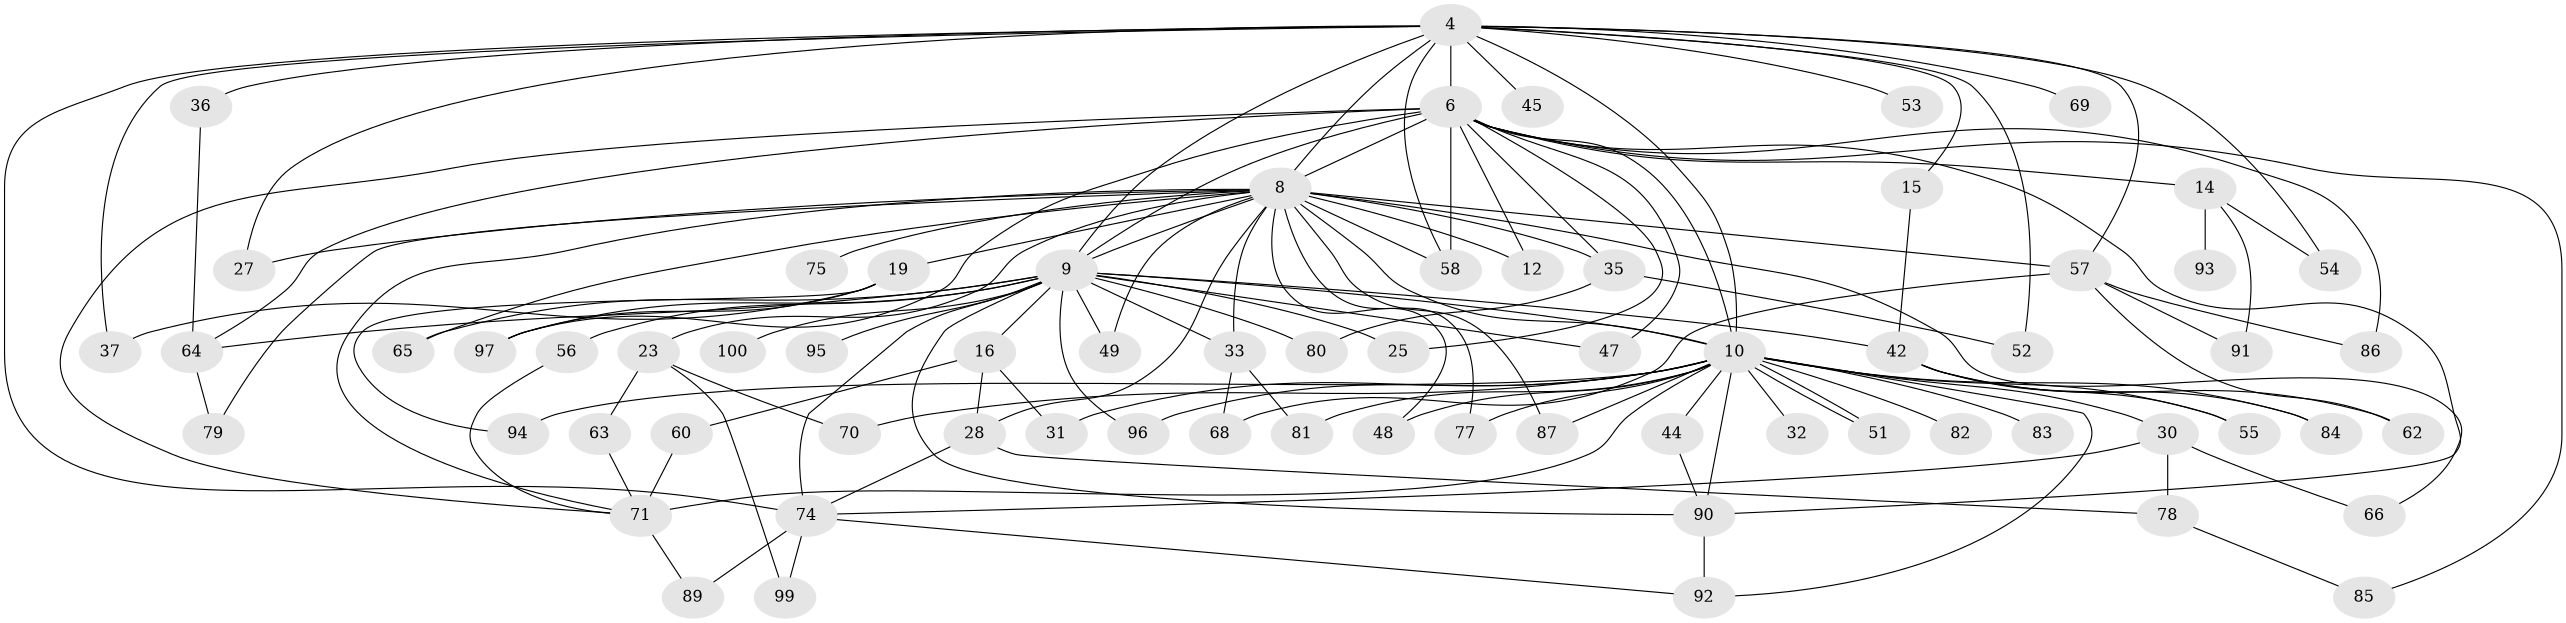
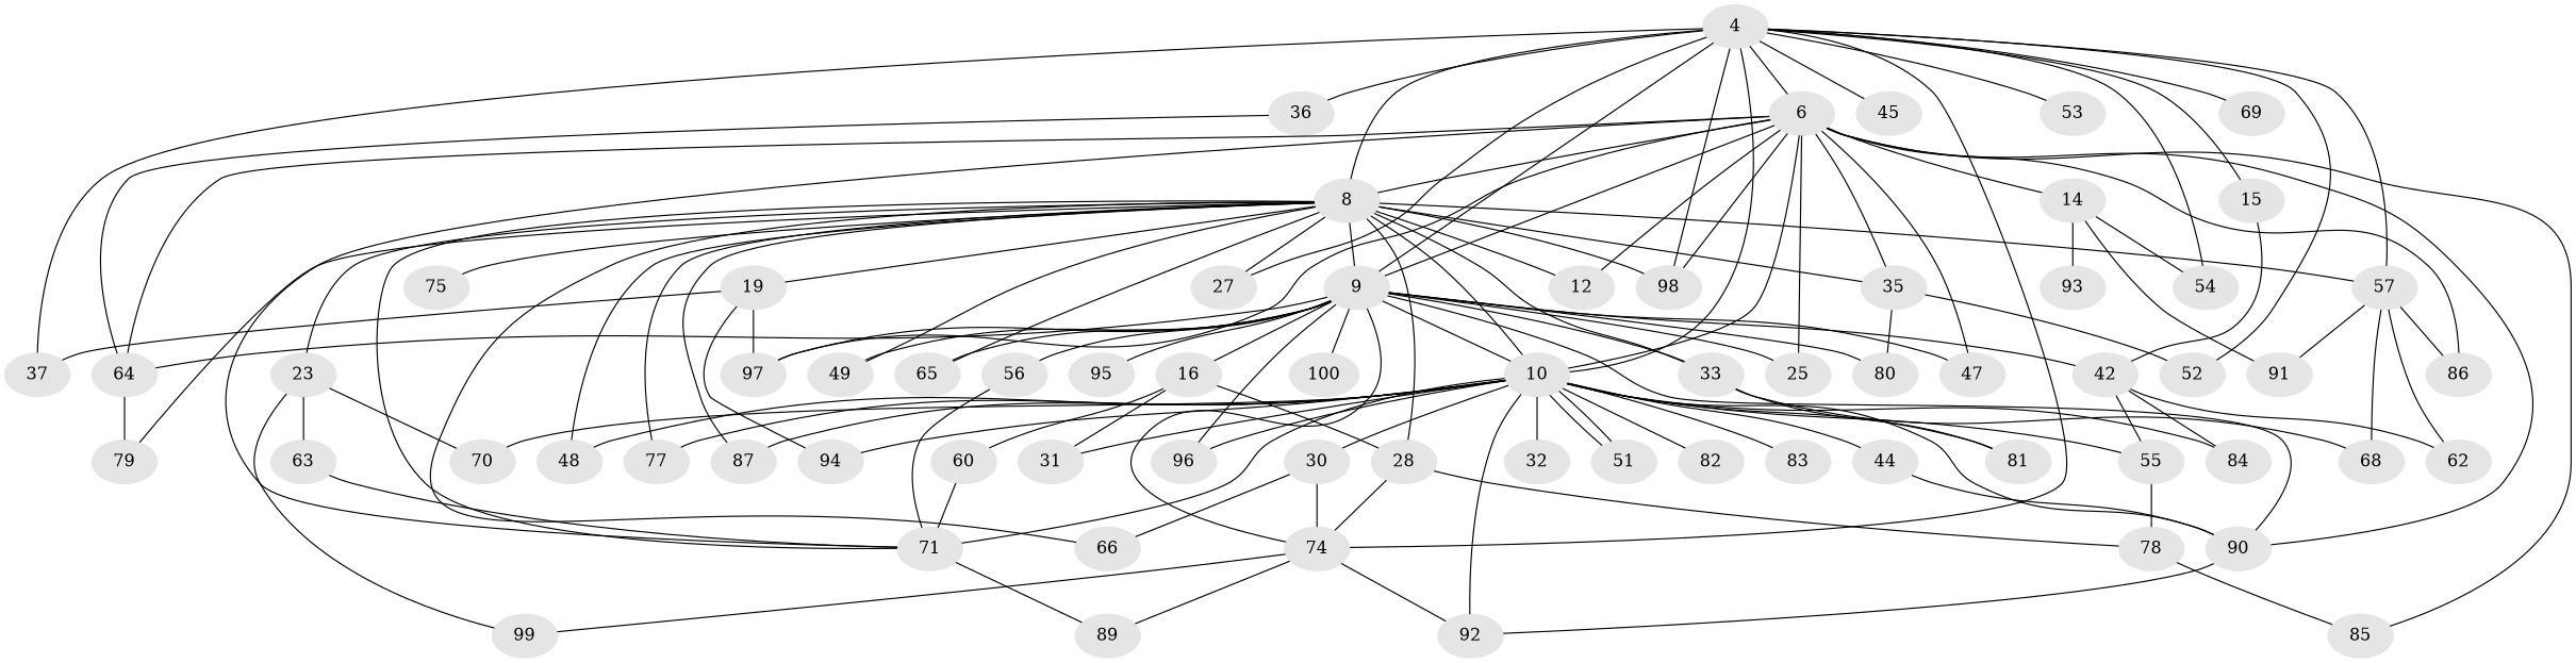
  graph {
    node [color=gray90 style=filled]
    4 [super="+1"]
    6 [super="+3"]
    8 [super="+7"]
    9 [super="+5"]
    10 [super="+2"]
    15 [super="+13"]
    27
    36 [super="+18"]
    37
    45
    52
    53 [super="+40"]
    54
    57 [super="+21"]
    69
    74 [super="+50+67"]
-   98 [super="+26+61" label=58]
+   98 [super="+26+61"]
    12
    14
    25
    35
    47
    64 [super="+24"]
    71 [super="+22+29"]
    85
    86
    90 [super="+72+34"]
    97 [super="+76"]
    19
    23
    28 [super="+17"]
    n32 [label=33]
    48 [super="+33"]
    49 [super="+46"]
    65
    66
    75
    77
    79
    87
    100
    16
    42 [super="+41"]
    56
    80
    95
    96
    30
    31
    32
    44
    51
    55
    70
    81
    82 [super="+38"]
    83
    84
    92 [super="+88"]
    94
    91
    62
    68
    99
    89
    93
    63
    78 [super="+73"]
    60
    4 -- 6 [weight=4]
    4 -- 8 [weight=4]
    4 -- 9 [weight=4]
    4 -- 10 [weight=4]
    4 -- 15
    4 -- 27
    4 -- 36 [weight=3]
    4 -- 37
    4 -- 45 [weight=2]
    4 -- 52
    4 -- 53 [weight=2]
    4 -- 54
    4 -- 57 [weight=2]
    4 -- 69
    4 -- 74 [weight=2]
    4 -- 98
    6 -- 8 [weight=4]
    6 -- 9 [weight=4]
    6 -- 10 [weight=4]
    6 -- 98 [weight=3]
    6 -- 12
    6 -- 14 [weight=2]
    6 -- 25
    6 -- 35
    6 -- 47
    6 -- 64
    6 -- 71
    6 -- 85
    6 -- 86
    6 -- 90
    6 -- 97
    8 -- 9 [weight=4]
    8 -- 10 [weight=4]
    8 -- 27
    8 -- 57 [weight=2]
    8 -- 98
    8 -- 12
    8 -- 35
    8 -- 71
    8 -- 19 [weight=2]
    8 -- 23 [weight=2]
    8 -- 28 [weight=2]
    8 -- n32
    8 -- 48
    8 -- 49 [weight=2]
    8 -- 65
    8 -- 66
    8 -- 75 [weight=2]
    8 -- 77
    8 -- 79
    8 -- 87
    9 -- 10 [weight=4]
    9 -- 74 [weight=2]
    9 -- 25
    9 -- 47
    9 -- 64
    9 -- 90
    9 -- 97
    9 -- n32
    9 -- 49
    9 -- 65
    9 -- 100
    9 -- 16 [weight=2]
    9 -- 42 [weight=2]
    9 -- 56
    9 -- 80
    9 -- 95 [weight=2]
    9 -- 96
    10 -- 71 [weight=2]
    10 -- 90
    10 -- 48 [weight=2]
    10 -- 77
    10 -- 87
    10 -- 96
    10 -- 30
    10 -- 31
    10 -- 32 [weight=2]
    10 -- 44
    10 -- 51
    10 -- 51
    10 -- 55
    10 -- 70
    10 -- 81
    10 -- 82 [weight=2]
    10 -- 83 [weight=2]
    10 -- 84
    10 -- 92
    10 -- 94
    15 -- 42
    36 -- 64
    57 -- 86
    57 -- 91
    57 -- 62
    57 -- 68
    74 -- 92
    74 -- 99
    74 -- 89
    14 -- 54
    14 -- 91
    14 -- 93
    35 -- 52
    35 -- 80
    64 -- 79
    71 -- 89
    90 -- 92
    19 -- 37
    19 -- 97
    19 -- 94
    23 -- 70
    23 -- 99
    23 -- 63
    28 -- 74
    28 -- 78
    n32 -- 81
    n32 -- 68
    16 -- 28
    16 -- 31
    16 -- 60
    42 -- 55
    42 -- 84
    42 -- 62
    56 -- 71
    30 -- 74
    30 -- 66
-   30 -- 78 [weight=2]
+   55 -- 78 [weight=2]
    44 -- 90
    63 -- 71
    78 -- 85
    60 -- 71
  }
